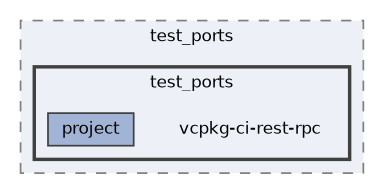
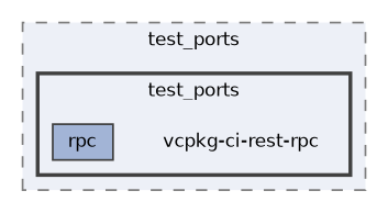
  digraph {
    compound=true
    node [fontname=Helvetica fontsize=10]
    n1 [height=0.2 label="vcpkg-ci-rest-rpc" shape=plaintext width=0.4]
-   n2 [color=grey25 fillcolor="#a2b4d6" height=0.2 label=project shape=box style=filled width=0.4]
+   n2 [color=grey25 fillcolor="#a2b4d6" height=0.2 label=rpc shape=box style=filled width=0.4]
    subgraph cluster_1 {
      bgcolor="#edf0f7"
      fontname=Helvetica
      fontsize=10
      label=test_ports
      pencolor=grey50
      style="filled,dashed"
      subgraph cluster_2 {
        bgcolor="#edf0f7"
        fontname=Helvetica
        fontsize=10
        pencolor=grey25
        style="filled,bold"
        n1
        n2
      }
    }
  }
